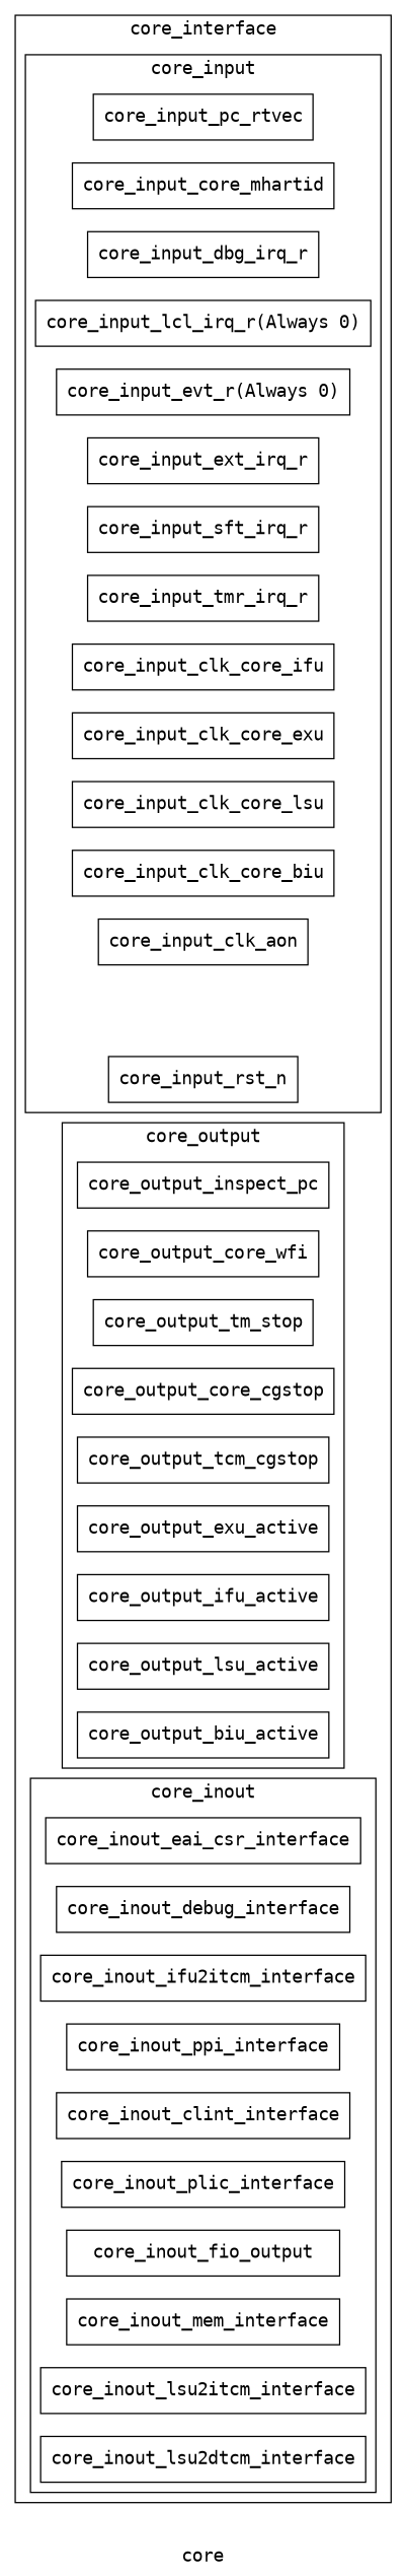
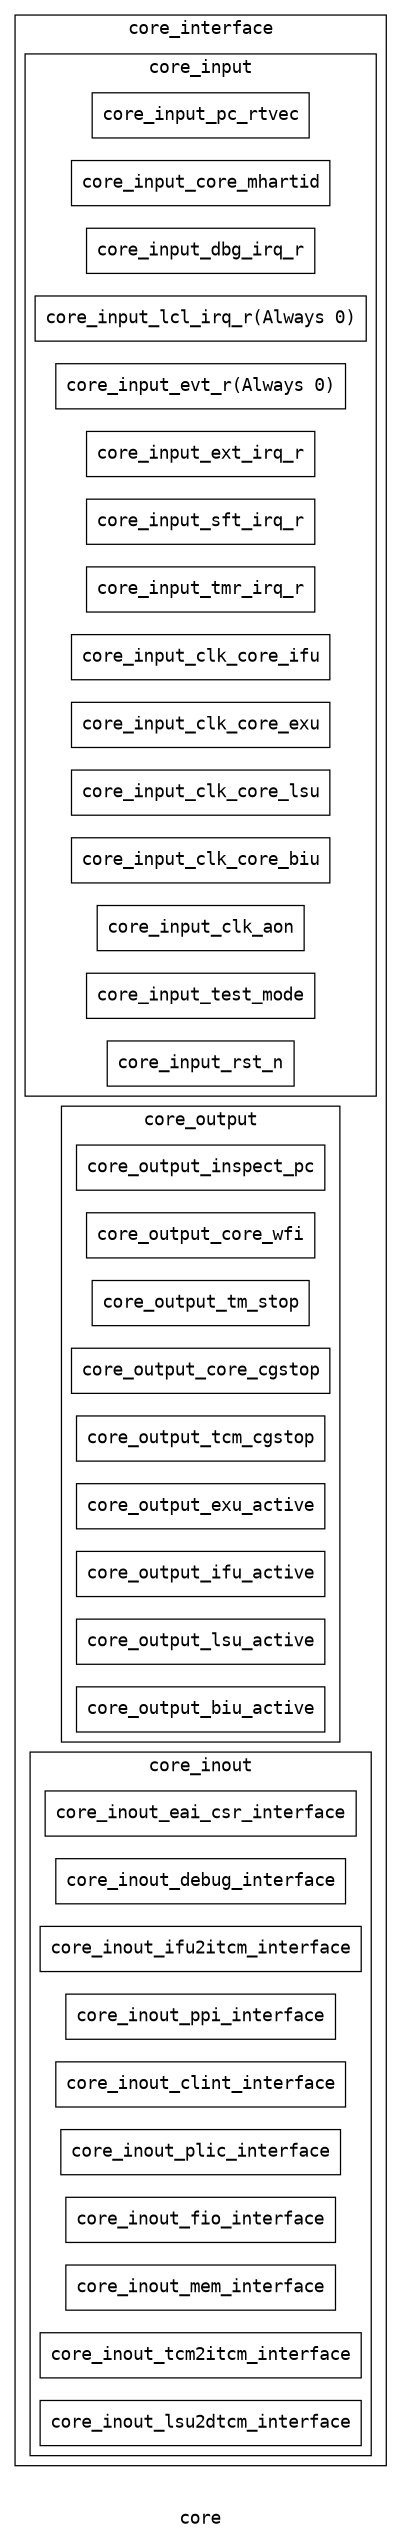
  digraph {
    label=core
    rankdir=LR
    fontname="DejaVu Sans Mono"
    node [color=black fontcolor=black shape=box fontname="DejaVu Sans Mono"]
    n1 [label=core_input_pc_rtvec]
    n2 [label=core_input_core_mhartid]
    n3 [label=core_input_dbg_irq_r]
    n4 [label="core_input_lcl_irq_r(Always 0)"]
    n5 [label="core_input_evt_r(Always 0)"]
    n6 [label=core_input_ext_irq_r]
    n7 [label=core_input_sft_irq_r]
    n8 [label=core_input_tmr_irq_r]
    n9 [label=core_input_clk_core_ifu]
    n10 [label=core_input_clk_core_exu]
    n11 [label=core_input_clk_core_lsu]
    n12 [label=core_input_clk_core_biu]
    n13 [label=core_input_clk_aon]
+   n14 [label=core_input_test_mode]
    n15 [label=core_input_rst_n]
    n16 [label=core_output_inspect_pc]
    n17 [label=core_output_core_wfi]
    n18 [label=core_output_tm_stop]
    n19 [label=core_output_core_cgstop]
    n20 [label=core_output_tcm_cgstop]
    n21 [label=core_output_exu_active]
    n22 [label=core_output_ifu_active]
    n23 [label=core_output_lsu_active]
    n24 [label=core_output_biu_active]
    n25 [label=core_inout_eai_csr_interface]
    n26 [label=core_inout_debug_interface]
    n27 [label=core_inout_ifu2itcm_interface]
    n28 [label=core_inout_ppi_interface]
    n29 [label=core_inout_clint_interface]
    n30 [label=core_inout_plic_interface]
-   n31 [label=core_inout_fio_output]
+   n31 [label=core_inout_fio_interface]
    n32 [label=core_inout_mem_interface]
-   n33 [label=core_inout_lsu2itcm_interface]
+   n33 [label=core_inout_tcm2itcm_interface]
    n34 [label=core_inout_lsu2dtcm_interface]
    subgraph cluster_1 {
      label=core_interface
      subgraph cluster_2 {
        label=core_input
        n1
        n2
        n3
        n4
        n5
        n6
        n7
        n8
        n9
        n10
        n11
        n12
        n13
+       n14
        n15
      }
      subgraph cluster_3 {
        label=core_output
        n16
        n17
        n18
        n19
        n20
        n21
        n22
        n23
        n24
      }
      subgraph cluster_4 {
        label=core_inout
        n25
        n26
        n27
        n28
        n29
        n30
        n31
        n32
        n33
        n34
      }
    }
  }
